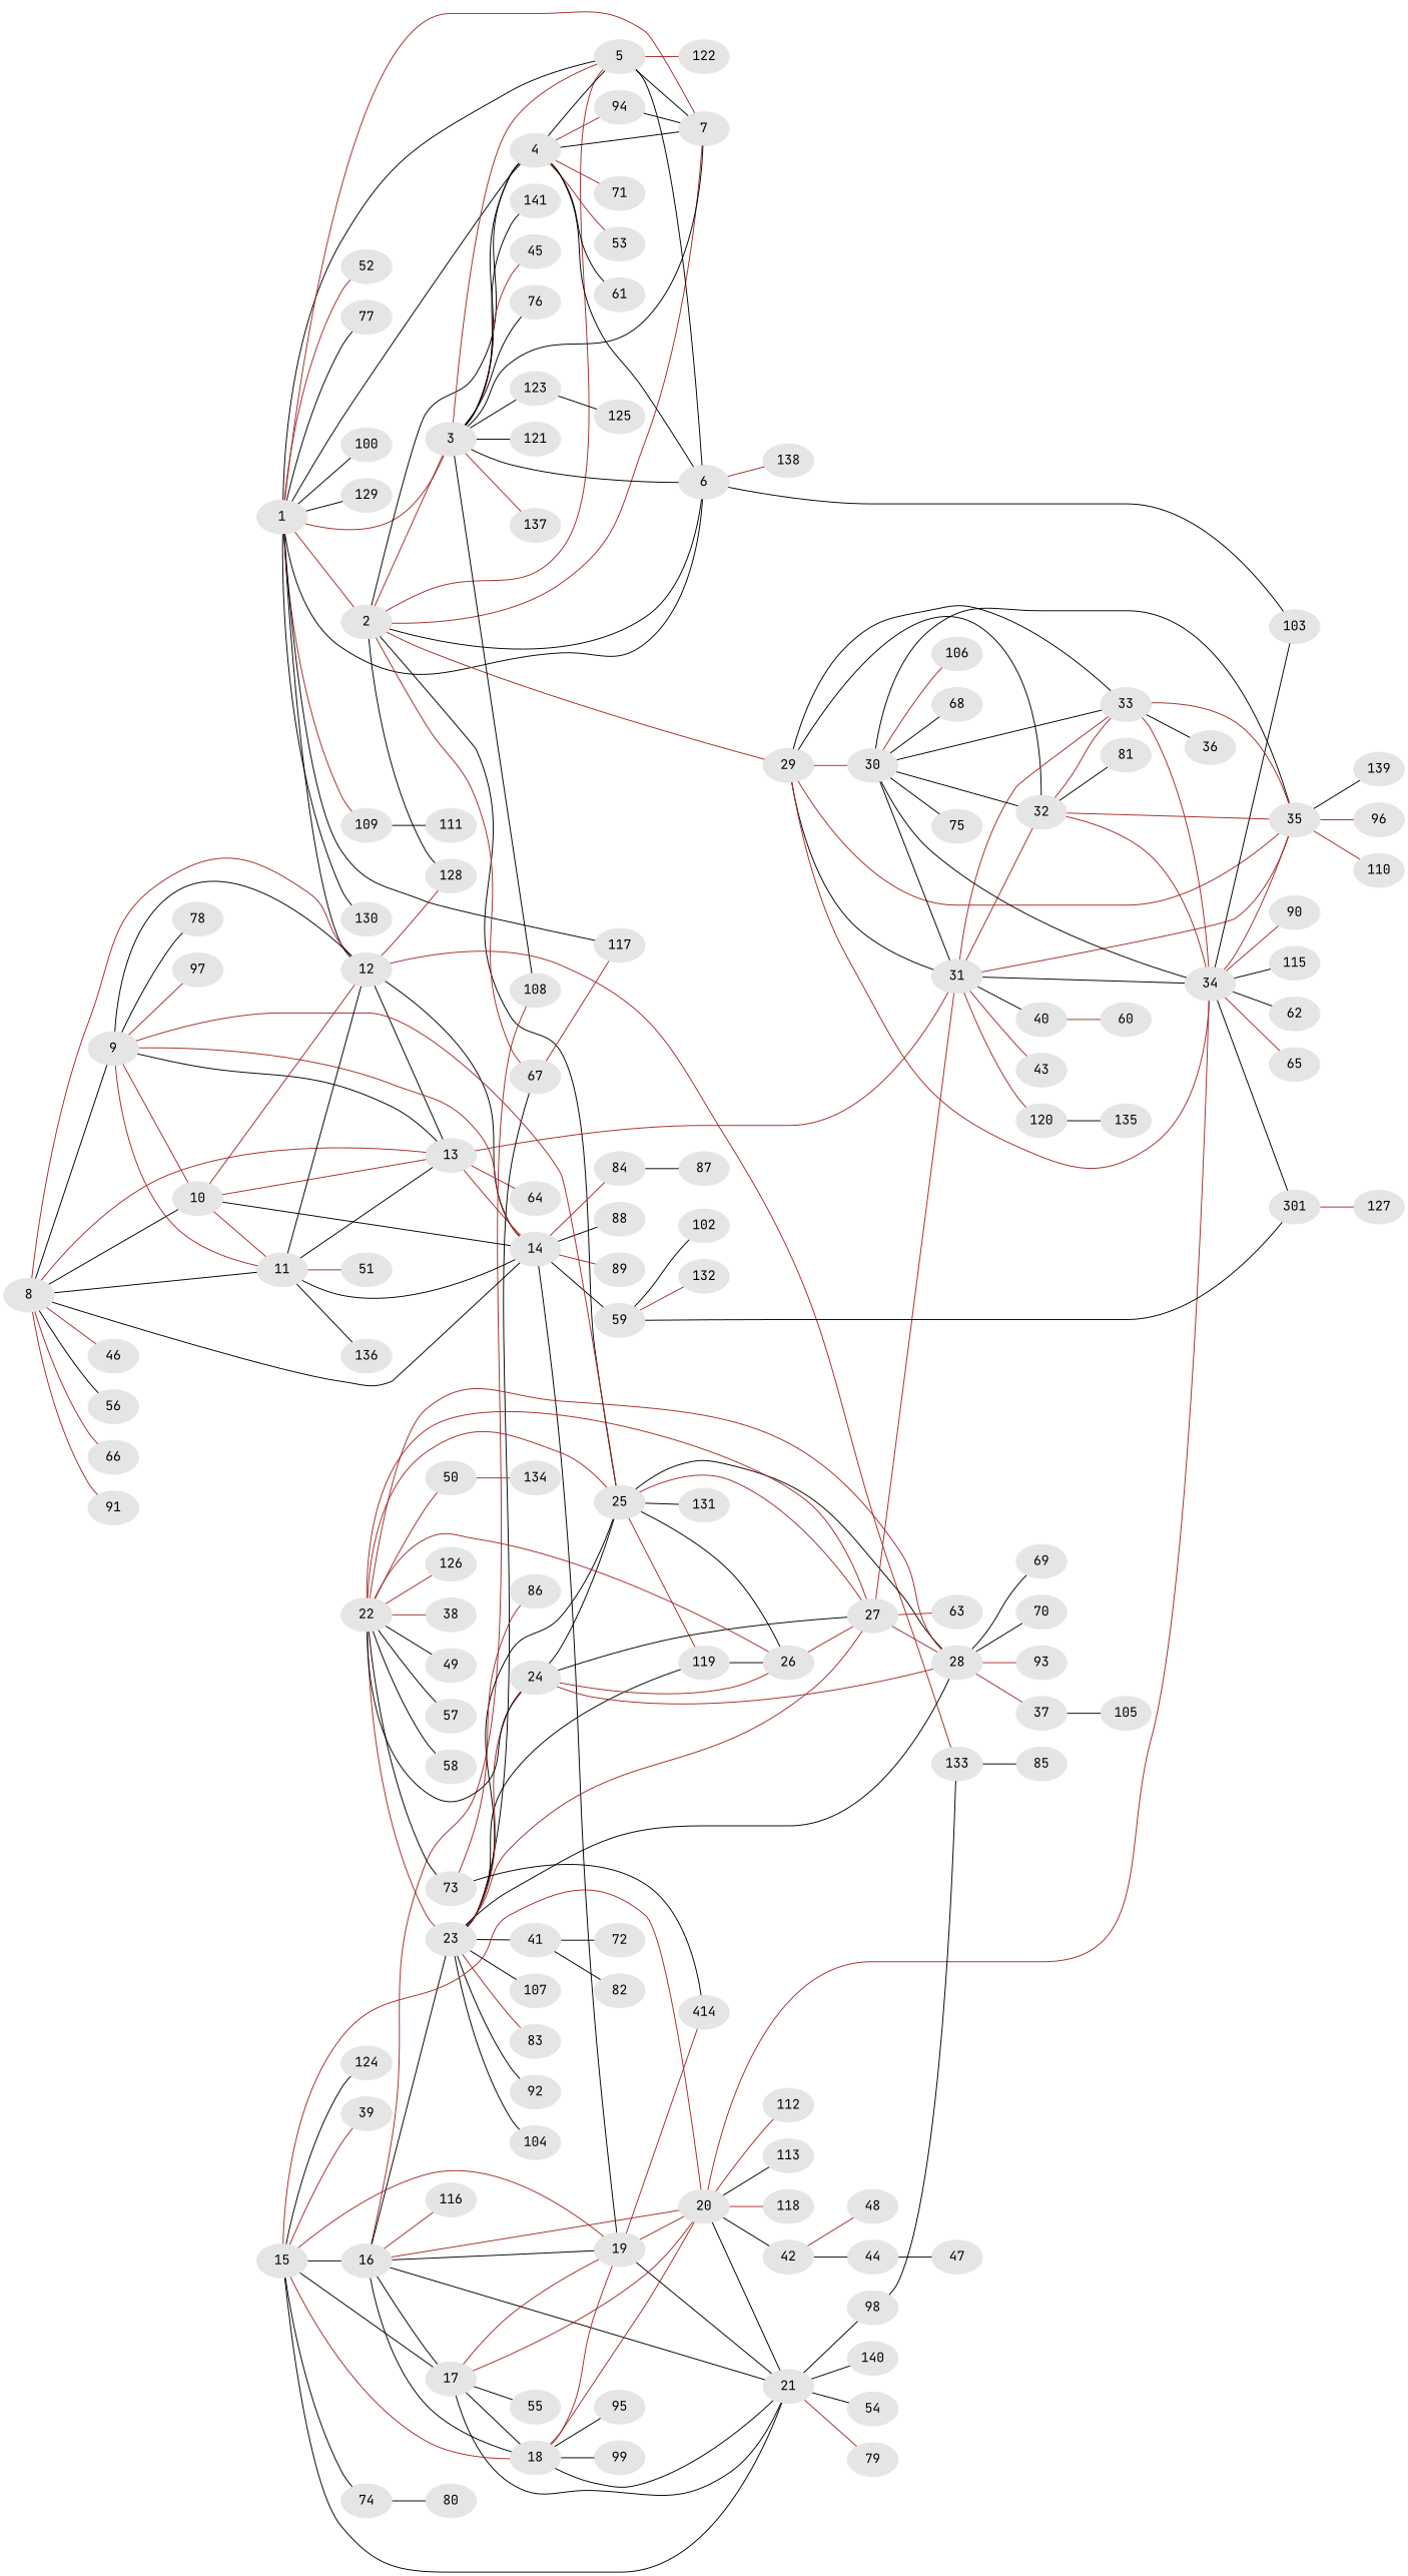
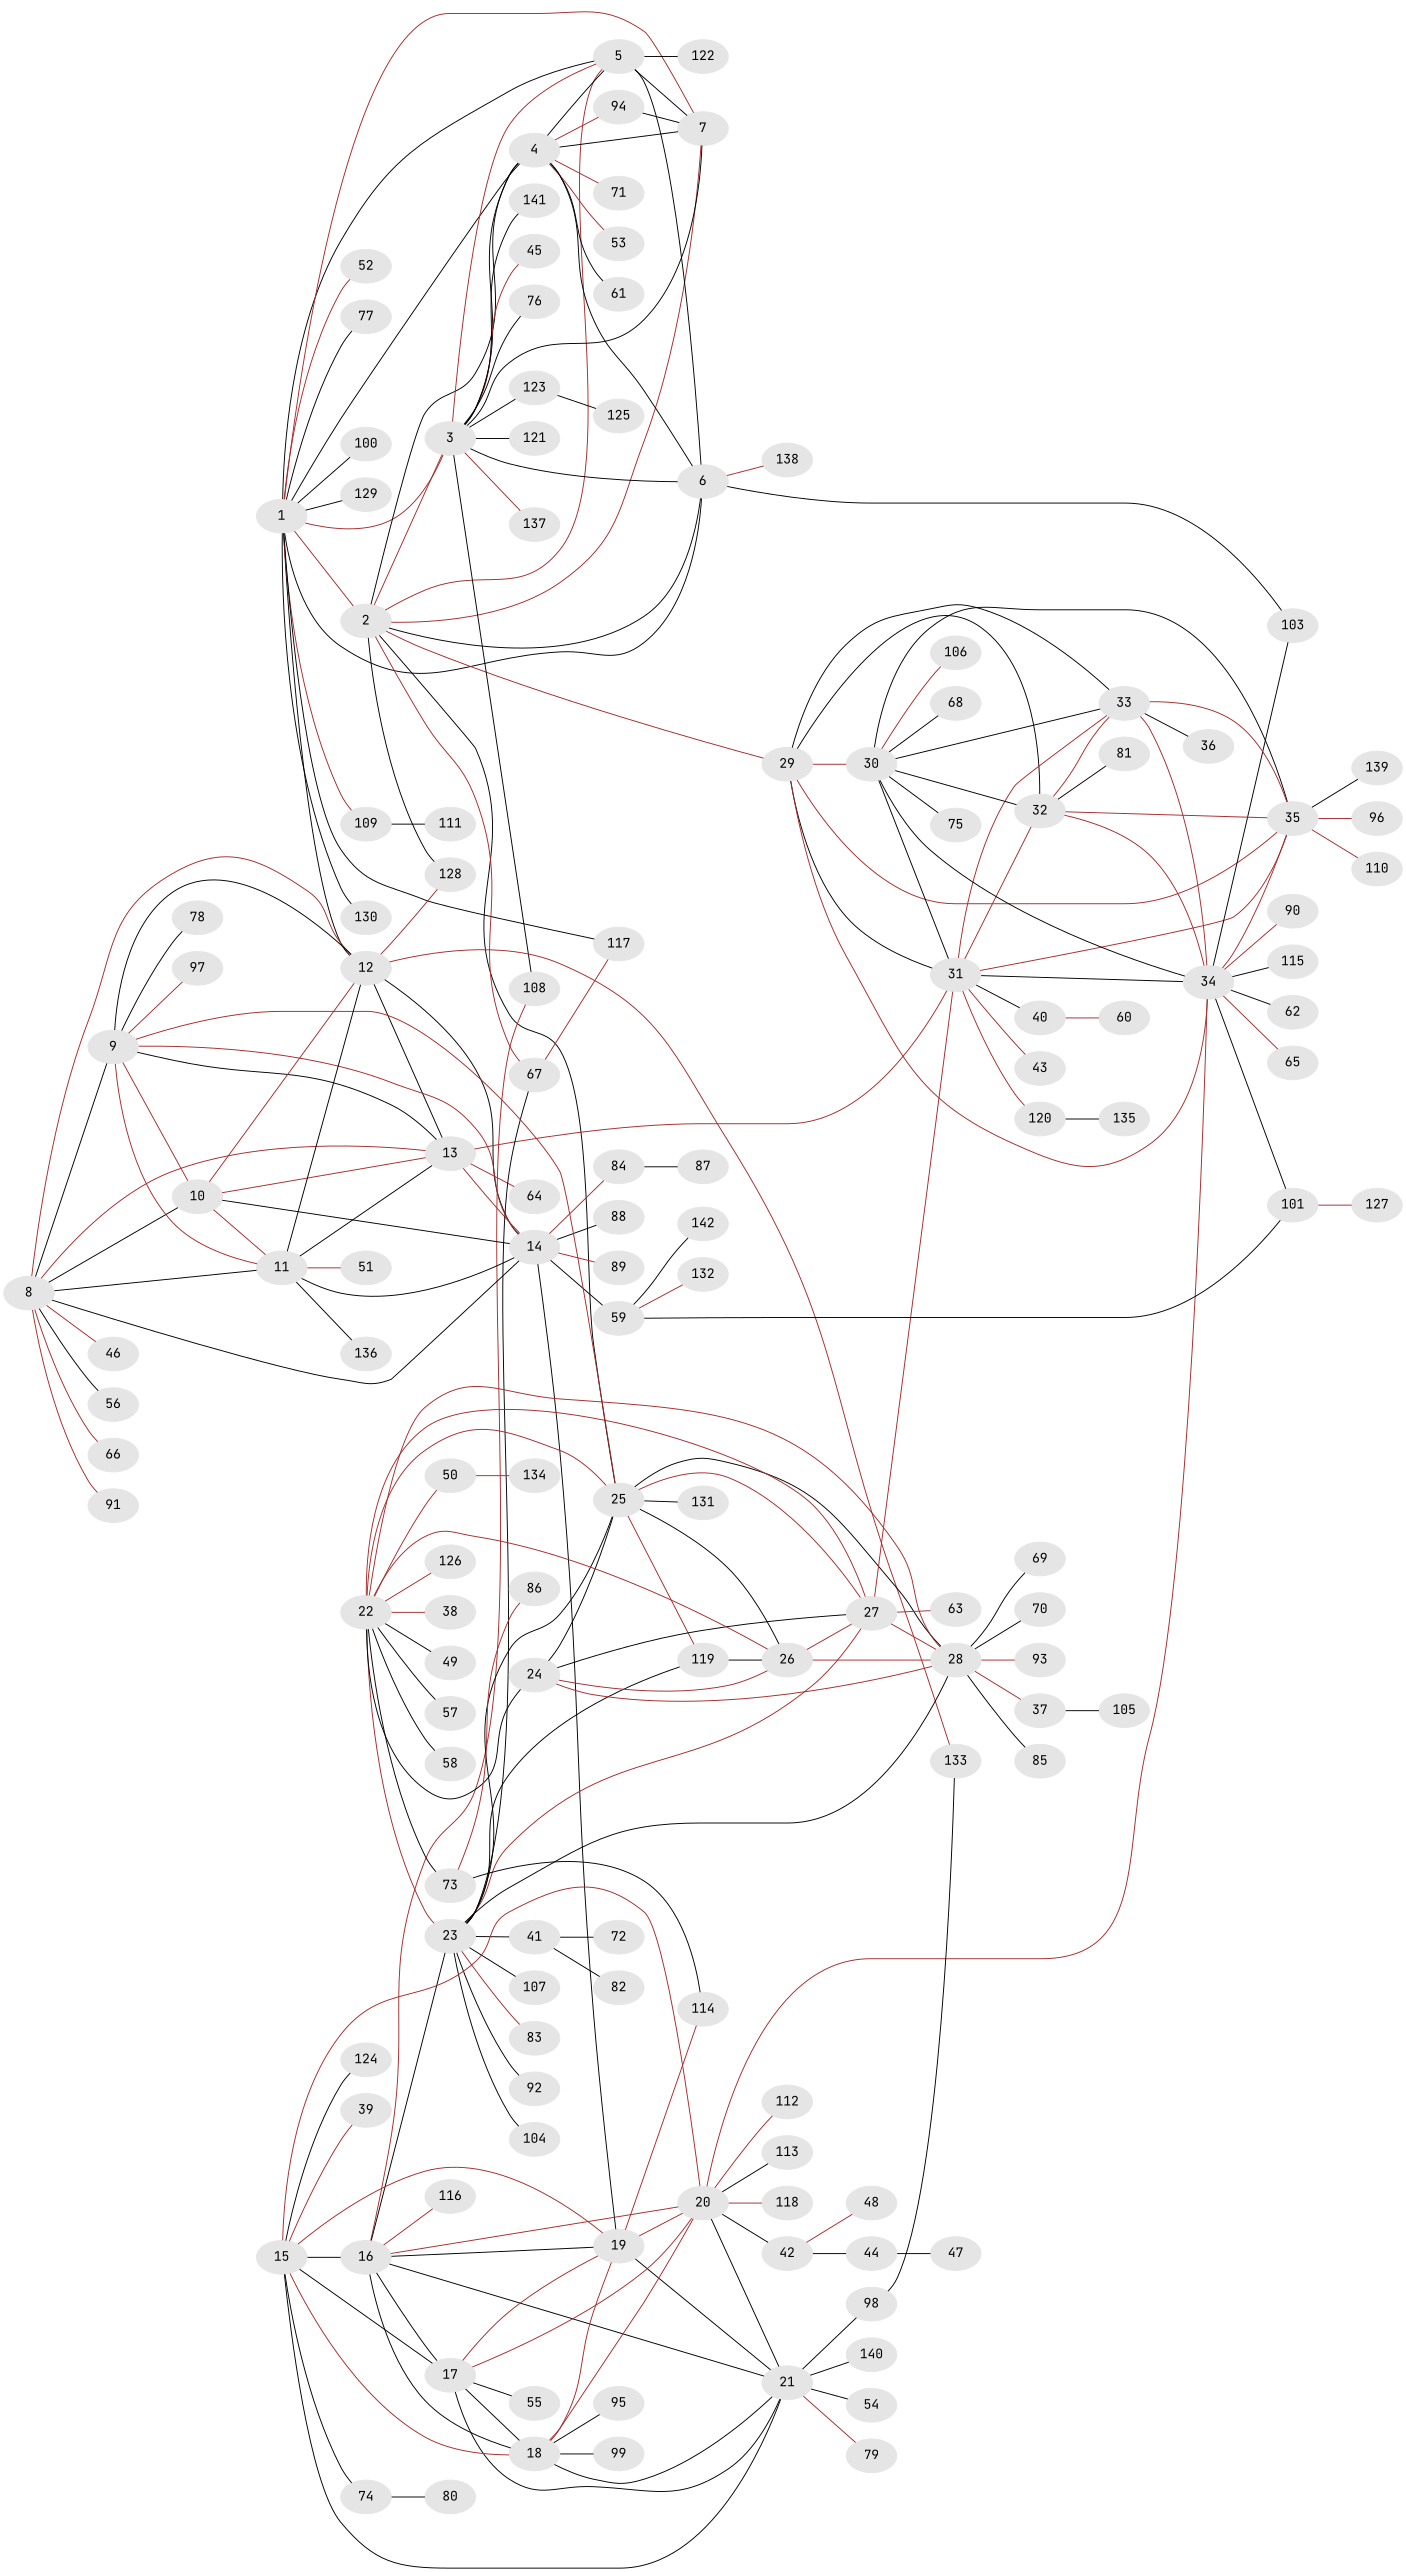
  graph {
    fontname="JetBrains Mono"
    rankdir=LR
    node [color=gray90 fontname="JetBrains Mono" style=filled]
    edge [color=black fontname="JetBrains Mono"]
    1
    2
    3
    4
    5
    6
    7
    12
    52
    77
    100
    109
    117
    129
    130
    25
    29
    67
    128
    45
    76
    121
    123
    137
    141
    108
    53
    61
    71
    94
    122
    103
    138
    13
    14
    133
    111
    26
    27
    28
    119
    131
    31
    34
    30
    32
    33
    35
    16
    19
    17
    18
    20
    21
    23
    116
    125
    8
    9
    10
    11
    46
    56
    66
    91
    78
    97
    51
    136
    64
    59
    84
    88
    89
    40
    43
    120
-   114 [label=414]
-   101 [label=301]
-   102
+   114
+   101
+   102 [label=142]
    132
    87
    15
    39
    74
    124
    55
    95
    99
    42
    112
    113
    118
    54
    79
    98
    140
    80
    24
    41
    83
    92
    104
    107
    62
    65
    90
    115
    44
    48
    22
    38
    49
    50
    57
    58
    73
    126
    63
    37
    69
    70
    85
    93
    134
    86
    72
    82
    105
    68
    75
    106
    81
    36
    96
    110
    139
    60
    135
    127
    47
    1 -- 2 [color=brown]
    1 -- 3 [color=brown]
    1 -- 4
    1 -- 5
    1 -- 6
    1 -- 7 [color=brown]
    1 -- 12
    1 -- 52 [color=brown]
    1 -- 77
    1 -- 100
    1 -- 109 [color=brown]
    1 -- 117
    1 -- 129
    1 -- 130
    2 -- 3 [color=brown]
    2 -- 4
    2 -- 5 [color=brown]
    2 -- 6
    2 -- 7 [color=brown]
    2 -- 25
    2 -- 29 [color=brown]
    2 -- 67 [color=brown]
    2 -- 128
    3 -- 4
    3 -- 5 [color=brown]
    3 -- 6
    3 -- 7
    3 -- 45 [color=brown]
    3 -- 76
    3 -- 121
    3 -- 123
    3 -- 137 [color=brown]
    3 -- 141
    3 -- 108
    4 -- 5
    4 -- 6
    4 -- 7
    4 -- 53 [color=brown]
    4 -- 61
    4 -- 71 [color=brown]
    4 -- 94 [color=brown]
    5 -- 6
    5 -- 7
-   5 -- 122 [color=brown]
+   5 -- 122
    6 -- 103
    6 -- 138 [color=brown]
    12 -- 128 [color=brown]
    12 -- 13
    12 -- 14
    12 -- 133 [color=brown]
    109 -- 111
    25 -- 26
    25 -- 27 [color=brown]
    25 -- 28
    25 -- 119 [color=brown]
    25 -- 131
    29 -- 31
    29 -- 34 [color=brown]
    29 -- 30 [color=brown]
    29 -- 32
    29 -- 33
    29 -- 35 [color=brown]
    67 -- 117 [color=brown]
    123 -- 125
    94 -- 7
    13 -- 14 [color=brown]
    13 -- 31 [color=brown]
    13 -- 64 [color=brown]
    14 -- 19
    14 -- 59
    14 -- 84 [color=brown]
    14 -- 88
    14 -- 89 [color=brown]
    26 -- 27 [color=brown]
+   26 -- 28 [color=brown]
    27 -- 28 [color=brown]
    27 -- 31 [color=brown]
    27 -- 63 [color=brown]
    28 -- 37 [color=brown]
    28 -- 69
    28 -- 70
-   133 -- 85
+   28 -- 85
    28 -- 93 [color=brown]
    119 -- 26
    31 -- 34
    31 -- 32 [color=brown]
    31 -- 33 [color=brown]
    31 -- 35 [color=brown]
    31 -- 40
    31 -- 43 [color=brown]
    31 -- 120 [color=brown]
    34 -- 103
    34 -- 35 [color=brown]
    34 -- 101
    34 -- 62
    34 -- 65 [color=brown]
    34 -- 90 [color=brown]
    34 -- 115
    30 -- 31
    30 -- 34
    30 -- 32
    30 -- 33
    30 -- 35
    30 -- 68
    30 -- 75
    30 -- 106 [color=brown]
    32 -- 34 [color=brown]
    32 -- 33 [color=brown]
    32 -- 35 [color=brown]
    32 -- 81
    33 -- 34 [color=brown]
    33 -- 35 [color=brown]
    33 -- 36
    35 -- 96 [color=brown]
    35 -- 110 [color=brown]
    35 -- 139
    16 -- 108 [color=brown]
    16 -- 19
    16 -- 17
    16 -- 18
    16 -- 20 [color=brown]
    16 -- 21
    16 -- 23
    16 -- 116 [color=brown]
    19 -- 20 [color=brown]
    19 -- 21
    19 -- 114 [color=brown]
    17 -- 19 [color=brown]
    17 -- 18
    17 -- 20 [color=brown]
    17 -- 21
    17 -- 55
    18 -- 19 [color=brown]
    18 -- 20 [color=brown]
    18 -- 21
    18 -- 95
    18 -- 99
    20 -- 34 [color=brown]
    20 -- 21
    20 -- 42
    20 -- 112 [color=brown]
    20 -- 113
    20 -- 118 [color=brown]
    21 -- 54
    21 -- 79 [color=brown]
    21 -- 98
    21 -- 140
    23 -- 25
    23 -- 67
    23 -- 27 [color=brown]
    23 -- 28
    23 -- 119
-   23 -- 24 [color=brown]
    23 -- 41
    23 -- 83 [color=brown]
    23 -- 92
    23 -- 104
    23 -- 107
    8 -- 12 [color=brown]
    8 -- 13 [color=brown]
    8 -- 14
    8 -- 9
    8 -- 10
    8 -- 11
    8 -- 46 [color=brown]
    8 -- 56
    8 -- 66 [color=brown]
    8 -- 91 [color=brown]
    9 -- 12
    9 -- 25 [color=brown]
    9 -- 13
    9 -- 14 [color=brown]
    9 -- 10 [color=brown]
    9 -- 11 [color=brown]
    9 -- 78
    9 -- 97 [color=brown]
    10 -- 12 [color=brown]
    10 -- 13 [color=brown]
    10 -- 14
    10 -- 11 [color=brown]
    11 -- 12
    11 -- 13
    11 -- 14
    11 -- 51 [color=brown]
    11 -- 136
    59 -- 101
    59 -- 102
    59 -- 132 [color=brown]
    84 -- 87
    40 -- 60 [color=brown]
    120 -- 135
    101 -- 127 [color=brown]
    15 -- 16
    15 -- 19 [color=brown]
    15 -- 17
    15 -- 18 [color=brown]
    15 -- 20 [color=brown]
    15 -- 21
    15 -- 39 [color=brown]
    15 -- 74
    15 -- 124
    74 -- 80
    42 -- 44
    42 -- 48 [color=brown]
    98 -- 133
    24 -- 25
    24 -- 26 [color=brown]
    24 -- 27
    24 -- 28 [color=brown]
    41 -- 72
    41 -- 82
    44 -- 47
    22 -- 25 [color=brown]
    22 -- 26 [color=brown]
    22 -- 27 [color=brown]
    22 -- 28 [color=brown]
    22 -- 23 [color=brown]
    22 -- 24
    22 -- 38 [color=brown]
    22 -- 49
    22 -- 50 [color=brown]
    22 -- 57
    22 -- 58
    22 -- 73
    22 -- 126 [color=brown]
    50 -- 134 [color=brown]
    73 -- 114
    73 -- 86 [color=brown]
    37 -- 105
  }
